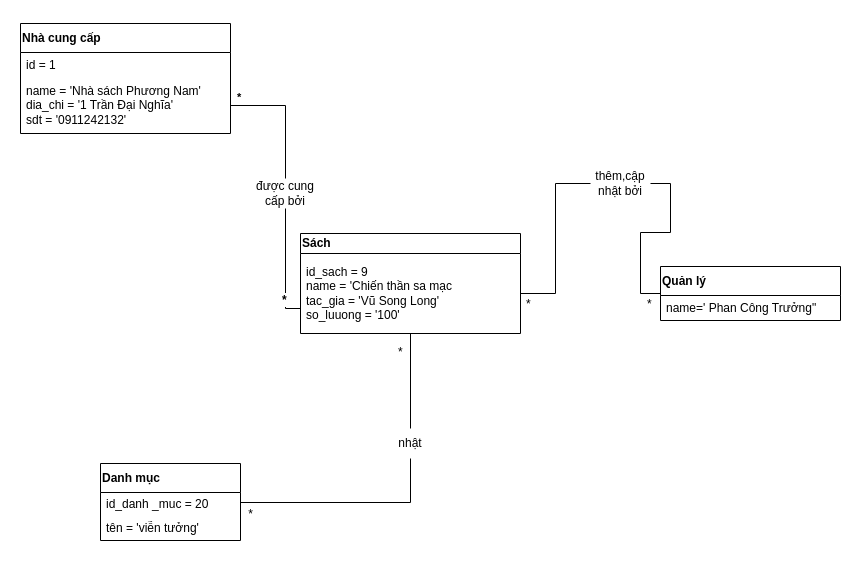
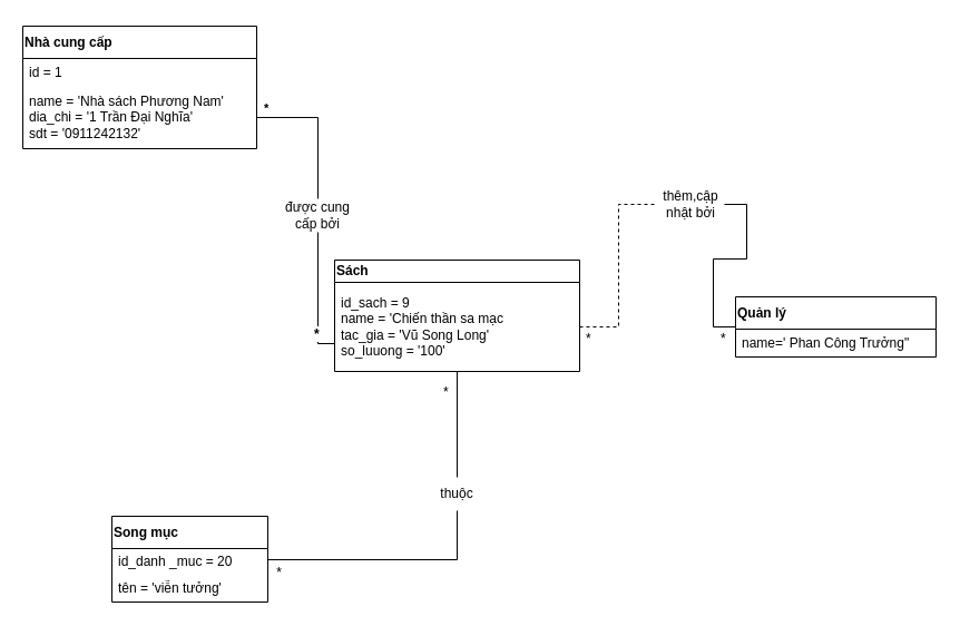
  <mxCell id="0" />
  <mxCell id="1" parent="0" />
  <mxCell id="2" style="edgeStyle=orthogonalEdgeStyle;rounded=0;orthogonalLoop=1;jettySize=auto;html=1;endArrow=none;startFill=0;exitX=0.5;exitY=1;exitDx=0;exitDy=0;" parent="1" source="21" target="7" edge="1"><mxGeometry relative="1" as="geometry"><Array as="points"><mxPoint x="410" y="502" /></Array></mxGeometry></mxCell>
  <mxCell id="3" value="&lt;font style=&quot;font-size: 12px;&quot;&gt;*&lt;/font&gt;" style="edgeLabel;html=1;align=center;verticalAlign=middle;resizable=0;points=[];" parent="2" vertex="1" connectable="0"><mxGeometry x="0.821" y="1" relative="1" as="geometry"><mxPoint x="-10" y="10" as="offset" /></mxGeometry></mxCell>
  <mxCell id="4" value="Nhà cung cấp" style="swimlane;fontStyle=1;align=left;verticalAlign=middle;childLayout=stackLayout;horizontal=1;startSize=29;horizontalStack=0;resizeParent=1;resizeParentMax=0;resizeLast=0;collapsible=0;marginBottom=0;html=1;whiteSpace=wrap;" parent="1" vertex="1"><mxGeometry x="20" y="23" width="210" height="110" as="geometry" /></mxCell>
  <mxCell id="5" value="id = 1" style="text;html=1;strokeColor=none;fillColor=none;align=left;verticalAlign=middle;spacingLeft=4;spacingRight=4;overflow=hidden;rotatable=0;points=[[0,0.5],[1,0.5]];portConstraint=eastwest;whiteSpace=wrap;" parent="4" vertex="1"><mxGeometry y="29" width="210" height="25" as="geometry" /></mxCell>
  <mxCell id="6" value="name = 'Nhà sách Phương Nam'&lt;div&gt;dia_chi = '1 Trần Đại Nghĩa'&lt;/div&gt;&lt;div&gt;sdt = '0911242132'&lt;/div&gt;" style="text;html=1;strokeColor=none;fillColor=none;align=left;verticalAlign=middle;spacingLeft=4;spacingRight=4;overflow=hidden;rotatable=0;points=[[0,0.5],[1,0.5]];portConstraint=eastwest;whiteSpace=wrap;" parent="4" vertex="1"><mxGeometry y="54" width="210" height="56" as="geometry" /></mxCell>
- <mxCell id="7" value="Danh mục" style="swimlane;fontStyle=1;align=left;verticalAlign=middle;childLayout=stackLayout;horizontal=1;startSize=29;horizontalStack=0;resizeParent=1;resizeParentMax=0;resizeLast=0;collapsible=0;marginBottom=0;html=1;whiteSpace=wrap;" parent="1" vertex="1"><mxGeometry x="100" y="463" width="140" height="77" as="geometry" /></mxCell>
+ <mxCell id="7" value="Song mục" style="swimlane;fontStyle=1;align=left;verticalAlign=middle;childLayout=stackLayout;horizontal=1;startSize=29;horizontalStack=0;resizeParent=1;resizeParentMax=0;resizeLast=0;collapsible=0;marginBottom=0;html=1;whiteSpace=wrap;" parent="1" vertex="1"><mxGeometry x="100" y="463" width="140" height="77" as="geometry" /></mxCell>
  <mxCell id="8" value="id_danh _muc = 20" style="text;html=1;strokeColor=none;fillColor=none;align=left;verticalAlign=middle;spacingLeft=4;spacingRight=4;overflow=hidden;rotatable=0;points=[[0,0.5],[1,0.5]];portConstraint=eastwest;whiteSpace=wrap;" parent="7" vertex="1"><mxGeometry y="29" width="140" height="23" as="geometry" /></mxCell>
  <mxCell id="9" value="tên = 'viễn tưởng'" style="text;html=1;strokeColor=none;fillColor=none;align=left;verticalAlign=middle;spacingLeft=4;spacingRight=4;overflow=hidden;rotatable=0;points=[[0,0.5],[1,0.5]];portConstraint=eastwest;whiteSpace=wrap;" parent="7" vertex="1"><mxGeometry y="52" width="140" height="25" as="geometry" /></mxCell>
  <mxCell id="10" style="endArrow=none;edgeStyle=orthogonalEdgeStyle;rounded=0;orthogonalLoop=1;jettySize=auto;html=1;entryX=0;entryY=0.5;entryDx=0;entryDy=0;" parent="1" source="24" target="13" edge="1"><mxGeometry relative="1" as="geometry" /></mxCell>
  <mxCell id="11" value="Sách" style="swimlane;fontStyle=1;align=left;verticalAlign=middle;childLayout=stackLayout;horizontal=1;startSize=20;horizontalStack=0;resizeParent=1;resizeParentMax=0;resizeLast=0;collapsible=0;marginBottom=0;html=1;whiteSpace=wrap;" parent="1" vertex="1"><mxGeometry x="300" y="233" width="220" height="100" as="geometry" /></mxCell>
  <mxCell id="12" value="id_sach = 9&lt;div&gt;name = 'Chiến thần sa mạc&lt;/div&gt;&lt;div&gt;tac_gia = 'Vũ Song Long'&lt;/div&gt;&lt;div&gt;so_luuong = '100'&lt;/div&gt;" style="text;html=1;strokeColor=none;fillColor=none;align=left;verticalAlign=middle;spacingLeft=4;spacingRight=4;overflow=hidden;rotatable=0;points=[[0,0.5],[1,0.5]];portConstraint=eastwest;whiteSpace=wrap;" parent="11" vertex="1"><mxGeometry y="20" width="220" height="80" as="geometry" /></mxCell>
  <mxCell id="13" value="Quản lý" style="swimlane;fontStyle=1;align=left;verticalAlign=middle;childLayout=stackLayout;horizontal=1;startSize=29;horizontalStack=0;resizeParent=1;resizeParentMax=0;resizeLast=0;collapsible=0;marginBottom=0;html=1;whiteSpace=wrap;" parent="1" vertex="1"><mxGeometry x="660" y="266" width="180" height="54" as="geometry" /></mxCell>
  <mxCell id="14" value="name=' Phan Công Trưởng&quot;" style="text;html=1;strokeColor=none;fillColor=none;align=left;verticalAlign=middle;spacingLeft=4;spacingRight=4;overflow=hidden;rotatable=0;points=[[0,0.5],[1,0.5]];portConstraint=eastwest;whiteSpace=wrap;" parent="13" vertex="1"><mxGeometry y="29" width="180" height="25" as="geometry" /></mxCell>
  <mxCell id="15" value="" style="endArrow=none;html=1;edgeStyle=orthogonalEdgeStyle;rounded=0;entryX=1;entryY=0.5;entryDx=0;entryDy=0;" parent="1" source="18" target="6" edge="1"><mxGeometry relative="1" as="geometry"><mxPoint x="230" y="183" as="sourcePoint" /><mxPoint x="180" y="-27" as="targetPoint" /></mxGeometry></mxCell>
  <mxCell id="16" value="" style="endArrow=none;html=1;edgeStyle=orthogonalEdgeStyle;rounded=0;exitX=0;exitY=0.75;exitDx=0;exitDy=0;entryX=0.5;entryY=1;entryDx=0;entryDy=0;" parent="1" source="11" target="18" edge="1"><mxGeometry relative="1" as="geometry"><mxPoint x="300" y="290.5" as="sourcePoint" /><mxPoint x="180" y="-17" as="targetPoint" /></mxGeometry></mxCell>
  <mxCell id="17" value="&lt;b&gt;&lt;font style=&quot;font-size: 12px;&quot;&gt;*&lt;/font&gt;&lt;/b&gt;" style="edgeLabel;resizable=0;html=1;align=left;verticalAlign=bottom;" parent="16" connectable="0" vertex="1"><mxGeometry x="-1" relative="1" as="geometry"><mxPoint x="-20" as="offset" /></mxGeometry></mxCell>
  <mxCell id="18" value="được cung cấp bởi" style="text;html=1;align=center;verticalAlign=middle;whiteSpace=wrap;rounded=0;" parent="1" vertex="1"><mxGeometry x="255" y="178" width="60" height="30" as="geometry" /></mxCell>
  <mxCell id="19" value="&lt;b&gt;*&lt;/b&gt;" style="edgeLabel;resizable=0;html=1;align=left;verticalAlign=bottom;" parent="1" connectable="0" vertex="1"><mxGeometry x="239" y="20" as="geometry"><mxPoint x="-4" y="85" as="offset" /></mxGeometry></mxCell>
  <mxCell id="20" value="" style="edgeStyle=orthogonalEdgeStyle;rounded=0;orthogonalLoop=1;jettySize=auto;html=1;endArrow=none;startFill=0;" parent="1" source="11" target="21" edge="1"><mxGeometry relative="1" as="geometry"><mxPoint x="400" y="363" as="sourcePoint" /><mxPoint x="240" y="502" as="targetPoint" /><Array as="points" /></mxGeometry></mxCell>
- <mxCell id="21" value="nhật" style="text;html=1;align=center;verticalAlign=middle;whiteSpace=wrap;rounded=0;" parent="1" vertex="1"><mxGeometry x="380" y="428" width="60" height="30" as="geometry" /></mxCell>
+ <mxCell id="21" value="thuộc" style="text;html=1;align=center;verticalAlign=middle;whiteSpace=wrap;rounded=0;" parent="1" vertex="1"><mxGeometry x="380" y="428" width="60" height="30" as="geometry" /></mxCell>
  <mxCell id="22" value="&lt;font style=&quot;font-size: 12px;&quot;&gt;*&lt;/font&gt;" style="edgeLabel;resizable=0;html=1;align=left;verticalAlign=bottom;" parent="1" connectable="0" vertex="1"><mxGeometry x="400" y="382" as="geometry"><mxPoint x="-4" y="-22" as="offset" /></mxGeometry></mxCell>
- <mxCell id="23" value="" style="endArrow=none;rounded=0;orthogonalLoop=1;jettySize=auto;html=1;entryX=0;entryY=0.5;entryDx=0;entryDy=0;edgeStyle=elbowEdgeStyle;exitX=1;exitY=0.5;exitDx=0;exitDy=0;" parent="1" source="12" target="24" edge="1"><mxGeometry relative="1" as="geometry"><mxPoint x="520" y="293" as="sourcePoint" /><mxPoint x="660" y="455" as="targetPoint" /></mxGeometry></mxCell>
+ <mxCell id="23" value="" style="endArrow=none;rounded=0;orthogonalLoop=1;jettySize=auto;html=1;entryX=0;entryY=0.5;entryDx=0;entryDy=0;edgeStyle=elbowEdgeStyle;exitX=1;exitY=0.5;exitDx=0;exitDy=0;dashed=1;" parent="1" source="12" target="24" edge="1"><mxGeometry relative="1" as="geometry"><mxPoint x="520" y="293" as="sourcePoint" /><mxPoint x="660" y="455" as="targetPoint" /></mxGeometry></mxCell>
  <mxCell id="24" value="thêm,cập nhật bởi" style="text;html=1;align=center;verticalAlign=middle;whiteSpace=wrap;rounded=0;" parent="1" vertex="1"><mxGeometry x="590" y="168" width="60" height="30" as="geometry" /></mxCell>
  <mxCell id="25" value="&lt;font style=&quot;font-size: 12px;&quot;&gt;*&lt;/font&gt;" style="edgeLabel;resizable=0;html=1;align=left;verticalAlign=bottom;" connectable="0" vertex="1" parent="1"><mxGeometry x="528" y="334" as="geometry"><mxPoint x="-4" y="-22" as="offset" /></mxGeometry></mxCell>
  <mxCell id="26" value="&lt;font style=&quot;font-size: 12px;&quot;&gt;*&lt;/font&gt;" style="edgeLabel;resizable=0;html=1;align=left;verticalAlign=bottom;" connectable="0" vertex="1" parent="1"><mxGeometry x="649" y="334" as="geometry"><mxPoint x="-4" y="-22" as="offset" /></mxGeometry></mxCell>
